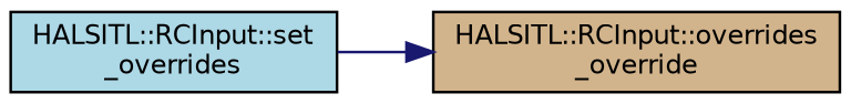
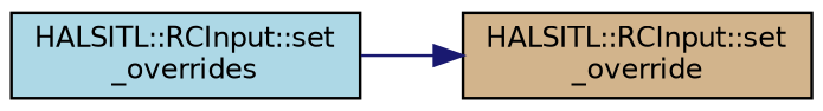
  digraph {
    rankdir=LR
    node [color=black fontname=Helvetica fontsize=10 shape=record style=filled]
    n1 [fillcolor=lightblue fontcolor=black height=0.2 label="HALSITL::RCInput::set\l_overrides" width=0.4]
-   n2 [fillcolor=tan height=0.2 label="HALSITL::RCInput::overrides\l_override" width=0.4]
+   n2 [fillcolor=tan height=0.2 label="HALSITL::RCInput::set\l_override" width=0.4]
    n1 -> n2 [color=midnightblue fontname=Helvetica fontsize=10 labelfontname=Helvetica labelfontsize=10 style=solid]
  }
